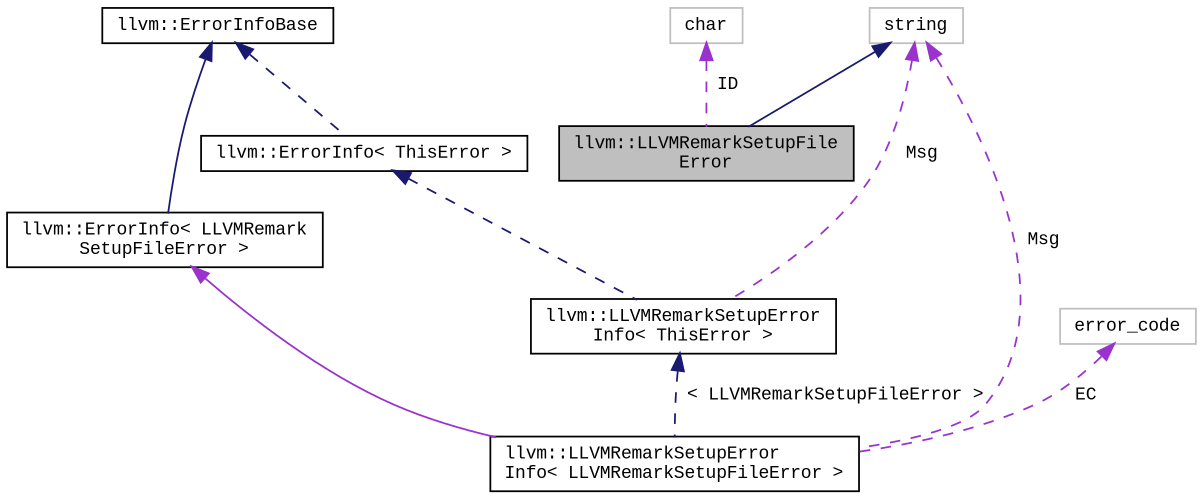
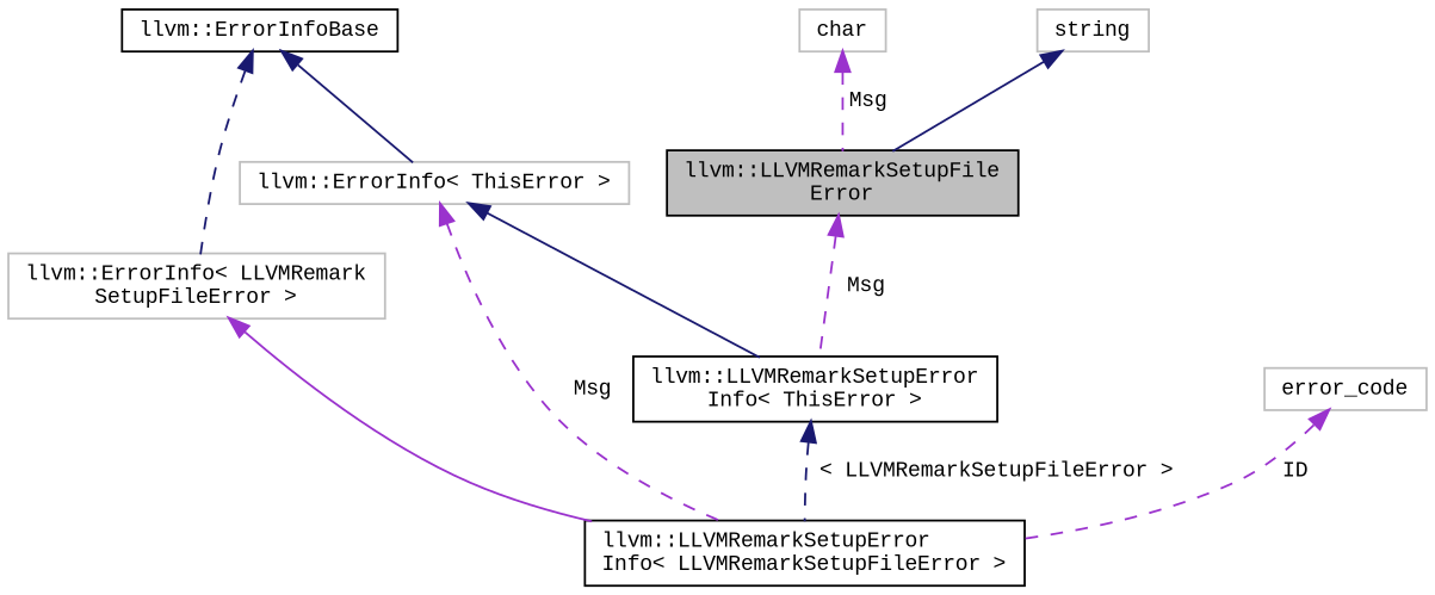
  digraph {
    fontname="Liberation Mono"
    rankdir=TB
    node [color=black fontname="Liberation Mono" fontsize=10 shape=record]
    edge [color=darkorchid3 dir=back fontname="Liberation Mono" fontsize=10 labelfontname=Helvetica labelfontsize=10 style=solid]
    n1 [fillcolor=grey75 fontcolor=black height=0.2 label="llvm::LLVMRemarkSetupFile\lError" style=filled width=0.4]
    n2 [height=0.2 label="llvm::LLVMRemarkSetupError\lInfo\< LLVMRemarkSetupFileError \>" width=0.4]
-   n3 [height=0.2 label="llvm::ErrorInfo\< LLVMRemark\lSetupFileError \>" width=0.4]
+   n3 [color=grey75 height=0.2 label="llvm::ErrorInfo\< LLVMRemark\lSetupFileError \>" width=0.4]
    n4 [height=0.2 label="llvm::ErrorInfoBase" width=0.4]
-   n5 [height=0.2 label="llvm::ErrorInfo\< ThisError \>" width=0.4]
+   n5 [color=grey75 height=0.2 label="llvm::ErrorInfo\< ThisError \>" width=0.4]
    n6 [height=0.2 label="llvm::LLVMRemarkSetupError\lInfo\< ThisError \>" width=0.4]
    n7 [color=grey75 height=0.2 label=string width=0.4]
    n8 [color=grey75 height=0.2 label=error_code width=0.4]
    n9 [color=grey75 height=0.2 label=char width=0.4]
    n3 -> n2
-   n4 -> n3 [color=midnightblue]
-   n4 -> n5 [color=midnightblue style=dashed]
-   n5 -> n6 [color=midnightblue style=dashed]
+   n4 -> n3 [color=midnightblue style=dashed]
+   n4 -> n5 [color=midnightblue]
+   n5 -> n6 [color=midnightblue]
    n6 -> n2 [color=midnightblue label=" \< LLVMRemarkSetupFileError \>" style=dashed]
    n7 -> n1 [color=midnightblue]
-   n7 -> n2 [label=" Msg" style=dashed]
-   n7 -> n6 [label=" Msg" style=dashed]
-   n8 -> n2 [label=" EC" style=dashed]
-   n9 -> n1 [label=" ID" style=dashed]
+   n5 -> n2 [label=" Msg" style=dashed]
+   n1 -> n6 [label=" Msg" style=dashed]
+   n8 -> n2 [label=" ID" style=dashed]
+   n9 -> n1 [label=" Msg" style=dashed]
  }
